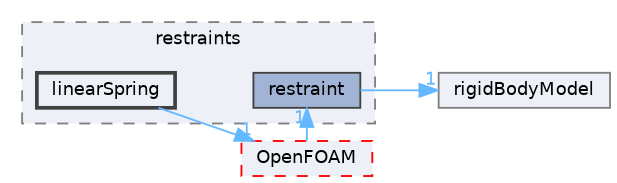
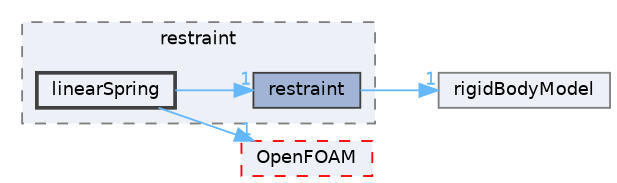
  digraph {
    compound=true
    rankdir=LR
    node [color=grey25 fillcolor="#edf0f7" fontname=Helvetica fontsize=10 shape=box style=filled]
    edge [color=steelblue1 fontcolor=steelblue1 fontname=Helvetica fontsize=10 headlabel=1 labeldistance=1.5 labelfontname=Helvetica labelfontsize=10]
    n1 [fillcolor="#a2b4d6" height=0.2 label=restraint width=0.4]
    n2 [height=0.2 label=linearSpring style="filled,bold" width=0.4]
    n3 [color=grey50 height=0.2 label=rigidBodyModel width=0.4]
    n4 [color=red height=0.2 label=OpenFOAM style="filled,dashed" width=0.4]
    subgraph cluster_1 {
      bgcolor="#edf0f7"
      fontname=Helvetica
      fontsize=10
-     label=restraints
+     label=restraint
      pencolor=grey50
      style="filled,dashed"
      n1
      n2
    }
    n1 -> n3
-   n4 -> n1
+   n2 -> n1
    n2 -> n4
  }
